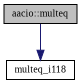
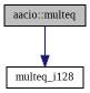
  digraph {
    rankdir=TB
    fontname="Liberation Serif"
    node [color=black fontname="Liberation Serif" fontsize=10 shape=record style=filled]
    n1 [fillcolor=grey75 fontcolor=black height=0.2 label="aacio::multeq" width=0.4]
-   n2 [fillcolor=white height=0.2 label=multeq_i118 width=0.4]
+   n2 [fillcolor=white height=0.2 label=multeq_i128 width=0.4]
    n1 -> n2 [color=midnightblue fontname="Liberation Serif" fontsize=10 labelfontname=Helvetica labelfontsize=10 style=solid]
  }
